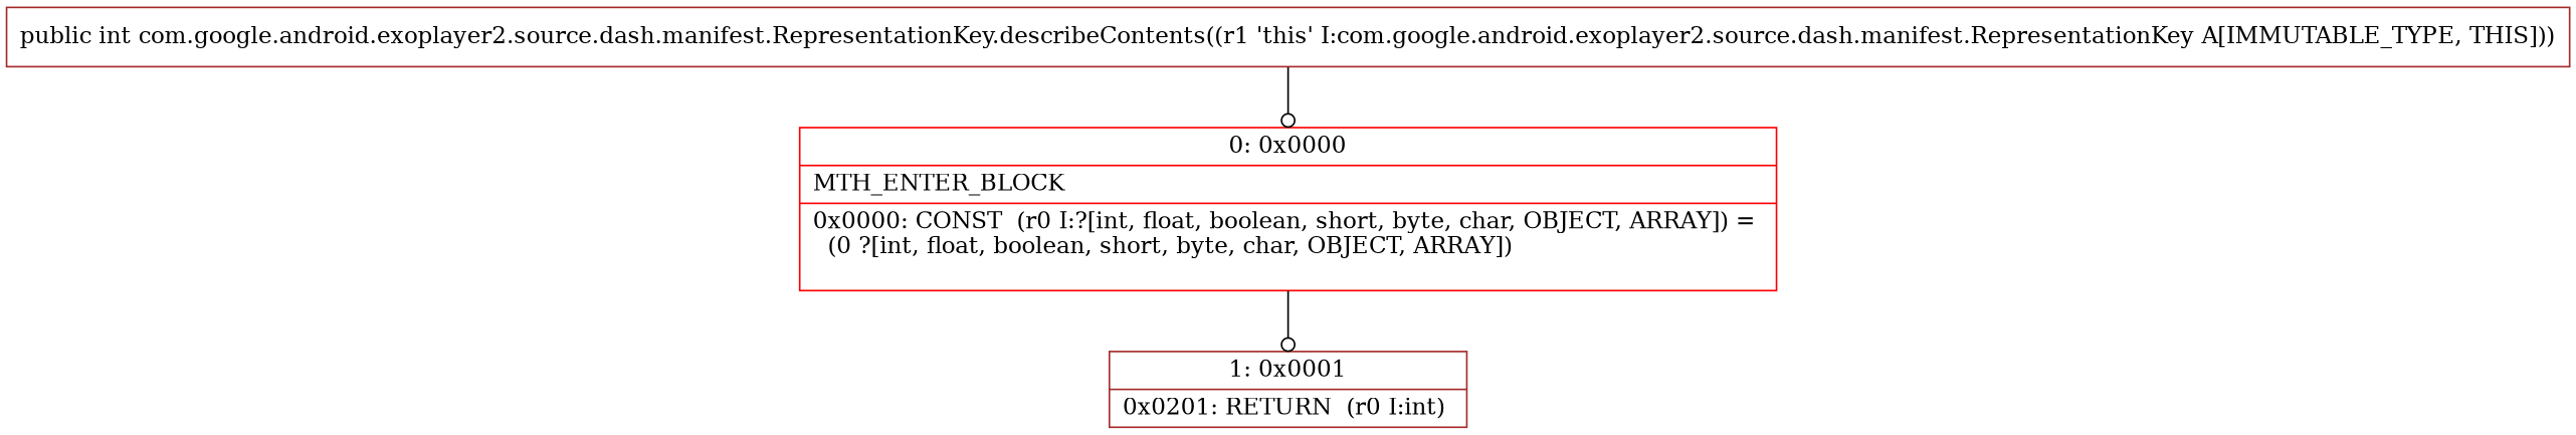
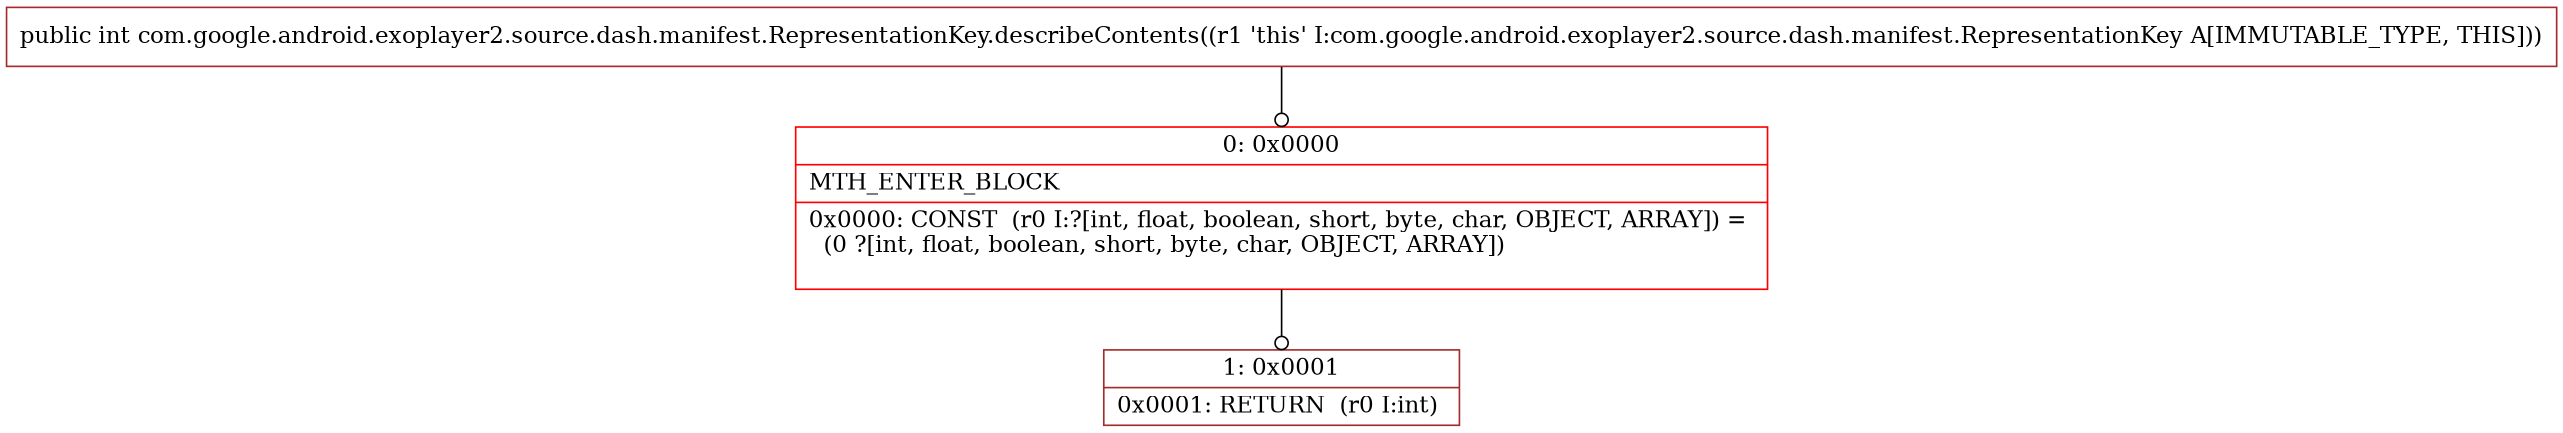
  digraph {
    node [shape=record color=brown]
    edge [arrowhead=odot]
    n1 [label="{0\:\ 0x0000|MTH_ENTER_BLOCK\l|0x0000: CONST  (r0 I:?[int, float, boolean, short, byte, char, OBJECT, ARRAY]) = \l  (0 ?[int, float, boolean, short, byte, char, OBJECT, ARRAY])\l \l}" color=red]
-   n2 [label="{1\:\ 0x0001|0x0201: RETURN  (r0 I:int) \l}"]
+   n2 [label="{1\:\ 0x0001|0x0001: RETURN  (r0 I:int) \l}"]
    n3 [label="{public int com.google.android.exoplayer2.source.dash.manifest.RepresentationKey.describeContents((r1 'this' I:com.google.android.exoplayer2.source.dash.manifest.RepresentationKey A[IMMUTABLE_TYPE, THIS])) }"]
    n1 -> n2
    n3 -> n1
  }
